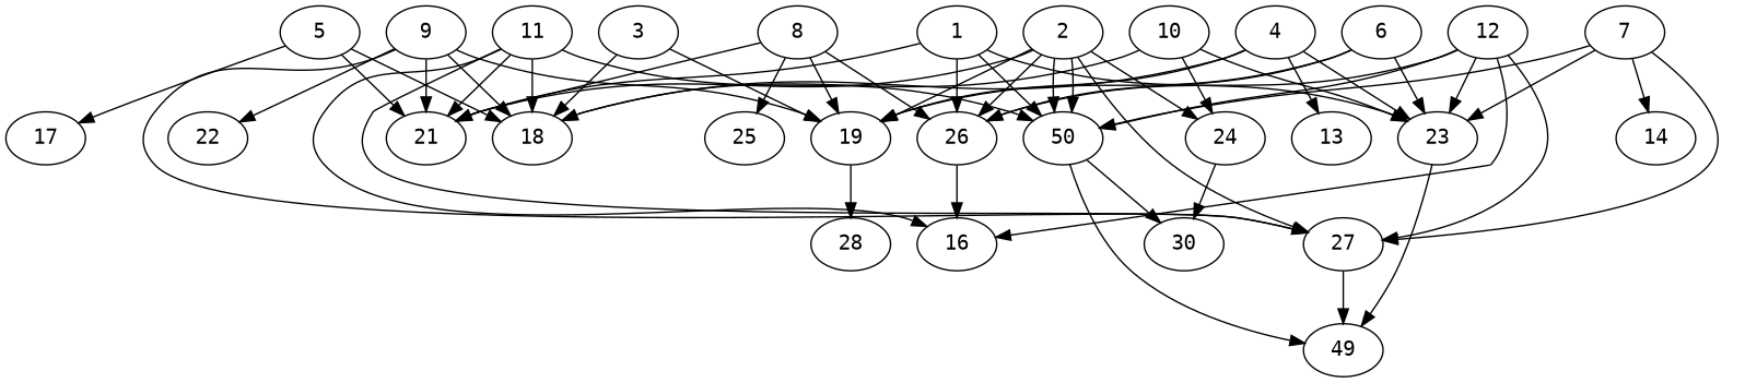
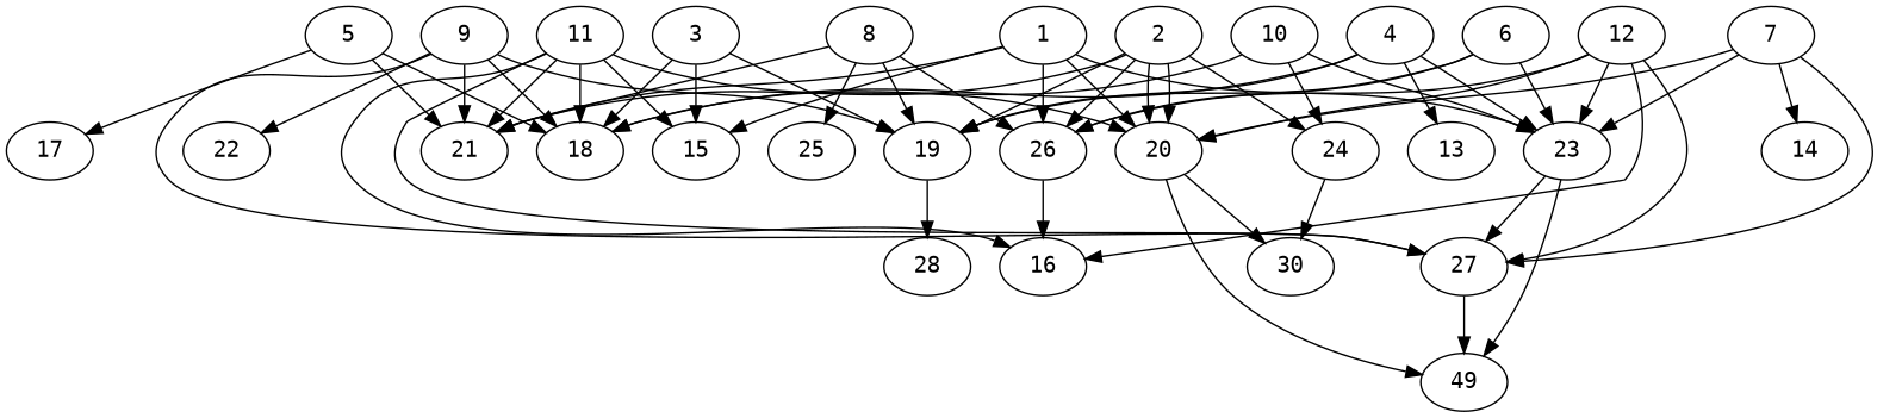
  digraph {
    fontname="DejaVu Sans Mono"
    node [alpha=0.10 fontname="DejaVu Sans Mono"]
    edge [fontname="DejaVu Sans Mono"]
    1 [alpha=0.07 expect_size=25488384]
-   20 [alpha=0.08 expect_size=6194176 label=50]
+   15 [alpha=0.09 expect_size=10826752]
+   20 [alpha=0.08 expect_size=6194176]
    21 [expect_size=9141248]
    23 [alpha=0.18 expect_size=43886592]
    26 [expect_size=16093184]
    16 [alpha=0.03 expect_size=47136768]
    n8 [alpha=0.09 expect_size=37116928 label=49]
    30 [alpha=0.18 expect_size=24861696]
    2 [alpha=0.05 expect_size=36048896]
    19 [alpha=0.15 expect_size=13713408]
    24 [alpha=0.16 expect_size=49513472]
    27 [alpha=0.13 expect_size=22916096]
    28 [alpha=0.18 expect_size=29656064]
    3 [alpha=0.01 expect_size=48192512]
    18 [alpha=0.03 expect_size=15131648]
    4 [alpha=0.17 expect_size=15030272]
    13 [alpha=0.02 expect_size=16559104]
    5 [alpha=0.15 expect_size=51661824]
    17 [alpha=0.03 expect_size=51389440]
    6 [alpha=0.02 expect_size=5598208]
    7 [alpha=0.05 expect_size=19868672]
    14 [alpha=0.17 expect_size=19012608]
    8 [alpha=0.19 expect_size=10082304]
    25 [alpha=0.13 expect_size=41751552]
    9 [alpha=0.17 expect_size=17458176]
    22 [alpha=0.05 expect_size=33429504]
    10 [alpha=0.01 expect_size=47882240]
    11 [expect_size=36382720]
    12 [alpha=0.04 expect_size=5692416]
+   1 -> 15
    1 -> 20
    1 -> 21
    1 -> 23
    1 -> 26
    20 -> n8
    20 -> 30
    23 -> n8
    26 -> 16
    2 -> 20
    2 -> 20
    2 -> 21
    2 -> 26
    2 -> 19
    2 -> 24
-   2 -> 27
+   23 -> 27
    19 -> 28
    24 -> 30
    27 -> n8
+   3 -> 15
    3 -> 19
    3 -> 18
    4 -> 23
    4 -> 19
    4 -> 18
    4 -> 13
    5 -> 21
    5 -> 18
    5 -> 17
    6 -> 23
    6 -> 26
    6 -> 19
    7 -> 20
    7 -> 23
    7 -> 27
    7 -> 14
    8 -> 21
    8 -> 26
    8 -> 19
    8 -> 25
    9 -> 21
    9 -> 19
    9 -> 27
    9 -> 18
    9 -> 22
    10 -> 23
    10 -> 24
    10 -> 18
+   11 -> 15
    11 -> 20
    11 -> 21
    11 -> 16
    11 -> 27
    11 -> 18
    12 -> 20
    12 -> 23
    12 -> 26
    12 -> 16
    12 -> 27
  }
